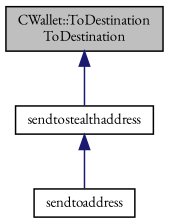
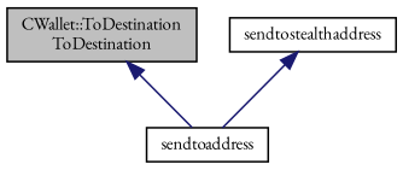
  digraph {
    fontname="EB Garamond"
    rankdir=TB
    node [color=black fillcolor=white fontname="EB Garamond" fontsize=10 shape=record style=filled]
    edge [color=midnightblue dir=back fontname="EB Garamond" fontsize=10 labelfontname=Helvetica labelfontsize=10 style=solid]
    n1 [fillcolor=grey75 fontcolor=black height=0.2 label="CWallet::ToDestination\lToDestination" width=0.4]
    n2 [height=0.2 label=sendtostealthaddress width=0.4]
    n3 [height=0.2 label=sendtoaddress width=0.4]
-   n1 -> n2
+   n1 -> n3
    n2 -> n3
  }
